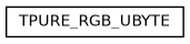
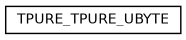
  digraph {
    rankdir=LR
-   n1 [color=black fillcolor=white fontname=Helvetica fontsize=10 height=0.2 label=TPURE_RGB_UBYTE shape=record style=filled width=0.4]
+   n1 [color=black fillcolor=white fontname=Helvetica fontsize=10 height=0.2 label=TPURE_TPURE_UBYTE shape=record style=filled width=0.4]
  }
